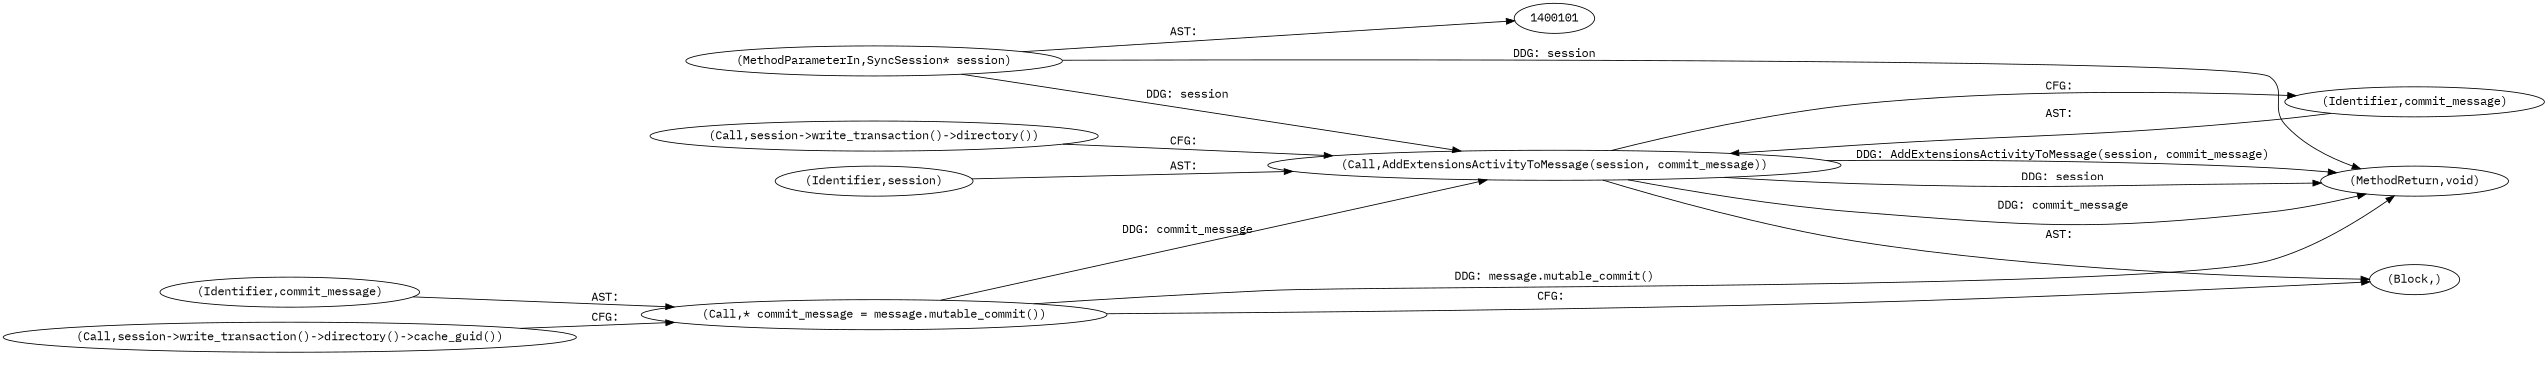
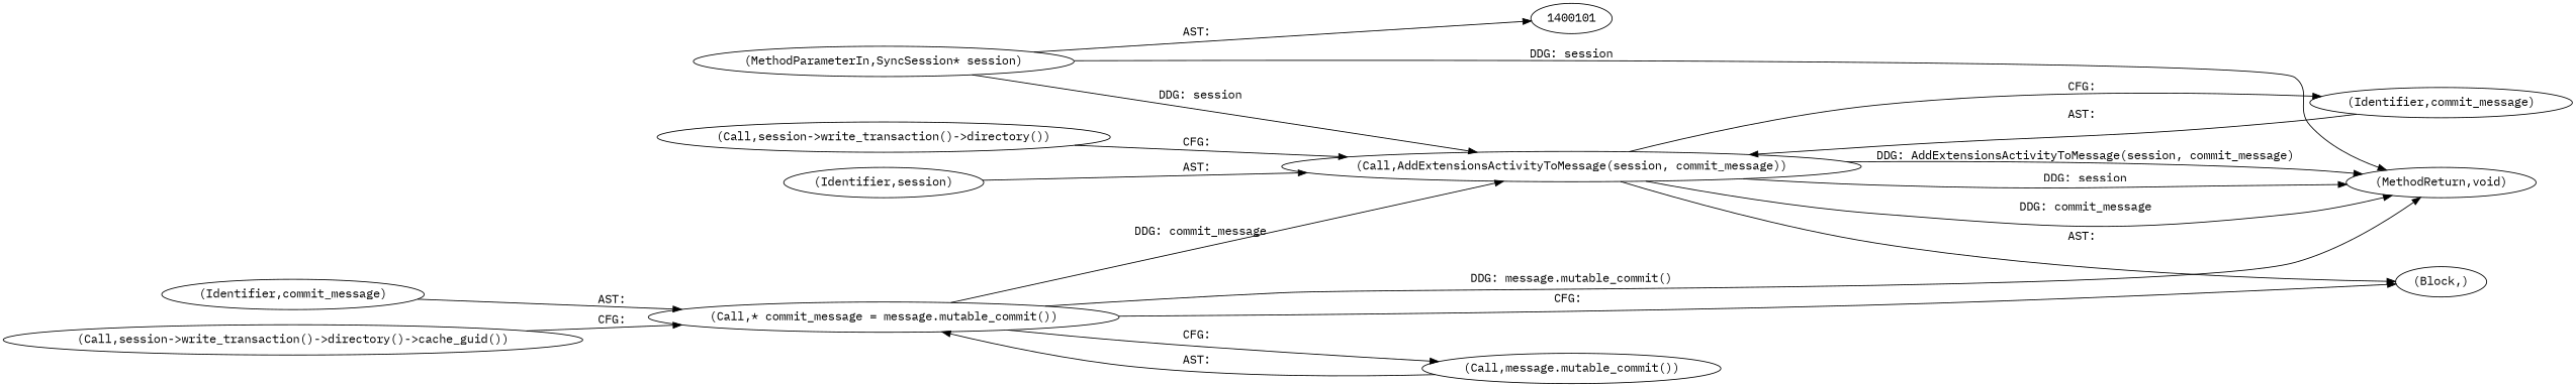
  digraph {
    fontname="IBM Plex Mono"
    rankdir=LR
    node [fontname="IBM Plex Mono"]
    edge [fontname="IBM Plex Mono"]
    n1 [label="(Call,AddExtensionsActivityToMessage(session, commit_message))"]
    n2 [label="(MethodReturn,void)"]
    n3 [label="(Identifier,commit_message)"]
    n4 [label="(Block,)"]
    n5 [label="(MethodParameterIn,SyncSession* session)"]
    n6 [label=1400101]
    n7 [label="(Call,* commit_message = message.mutable_commit())"]
+   n8 [label="(Call,message.mutable_commit())"]
    n9 [label="(Identifier,session)"]
    n10 [label="(Identifier,commit_message)"]
    n11 [label="(Call,session->write_transaction()->directory())"]
    n12 [label="(Call,session->write_transaction()->directory()->cache_guid())"]
    n1 -> n2 [label="DDG: commit_message"]
    n1 -> n2 [label="DDG: AddExtensionsActivityToMessage(session, commit_message)"]
    n1 -> n2 [label="DDG: session"]
    n1 -> n3 [label="CFG: "]
    n1 -> n4 [label="AST: "]
    n3 -> n1 [label="AST: "]
    n5 -> n1 [label="DDG: session"]
    n5 -> n2 [label="DDG: session"]
    n5 -> n6 [label="AST: "]
    n7 -> n1 [label="DDG: commit_message"]
    n7 -> n2 [label="DDG: message.mutable_commit()"]
    n7 -> n4 [label="CFG: "]
+   n7 -> n8 [label="CFG: "]
+   n8 -> n7 [label="AST: "]
    n9 -> n1 [label="AST: "]
    n10 -> n7 [label="AST: "]
    n11 -> n1 [label="CFG: "]
    n12 -> n7 [label="CFG: "]
  }
